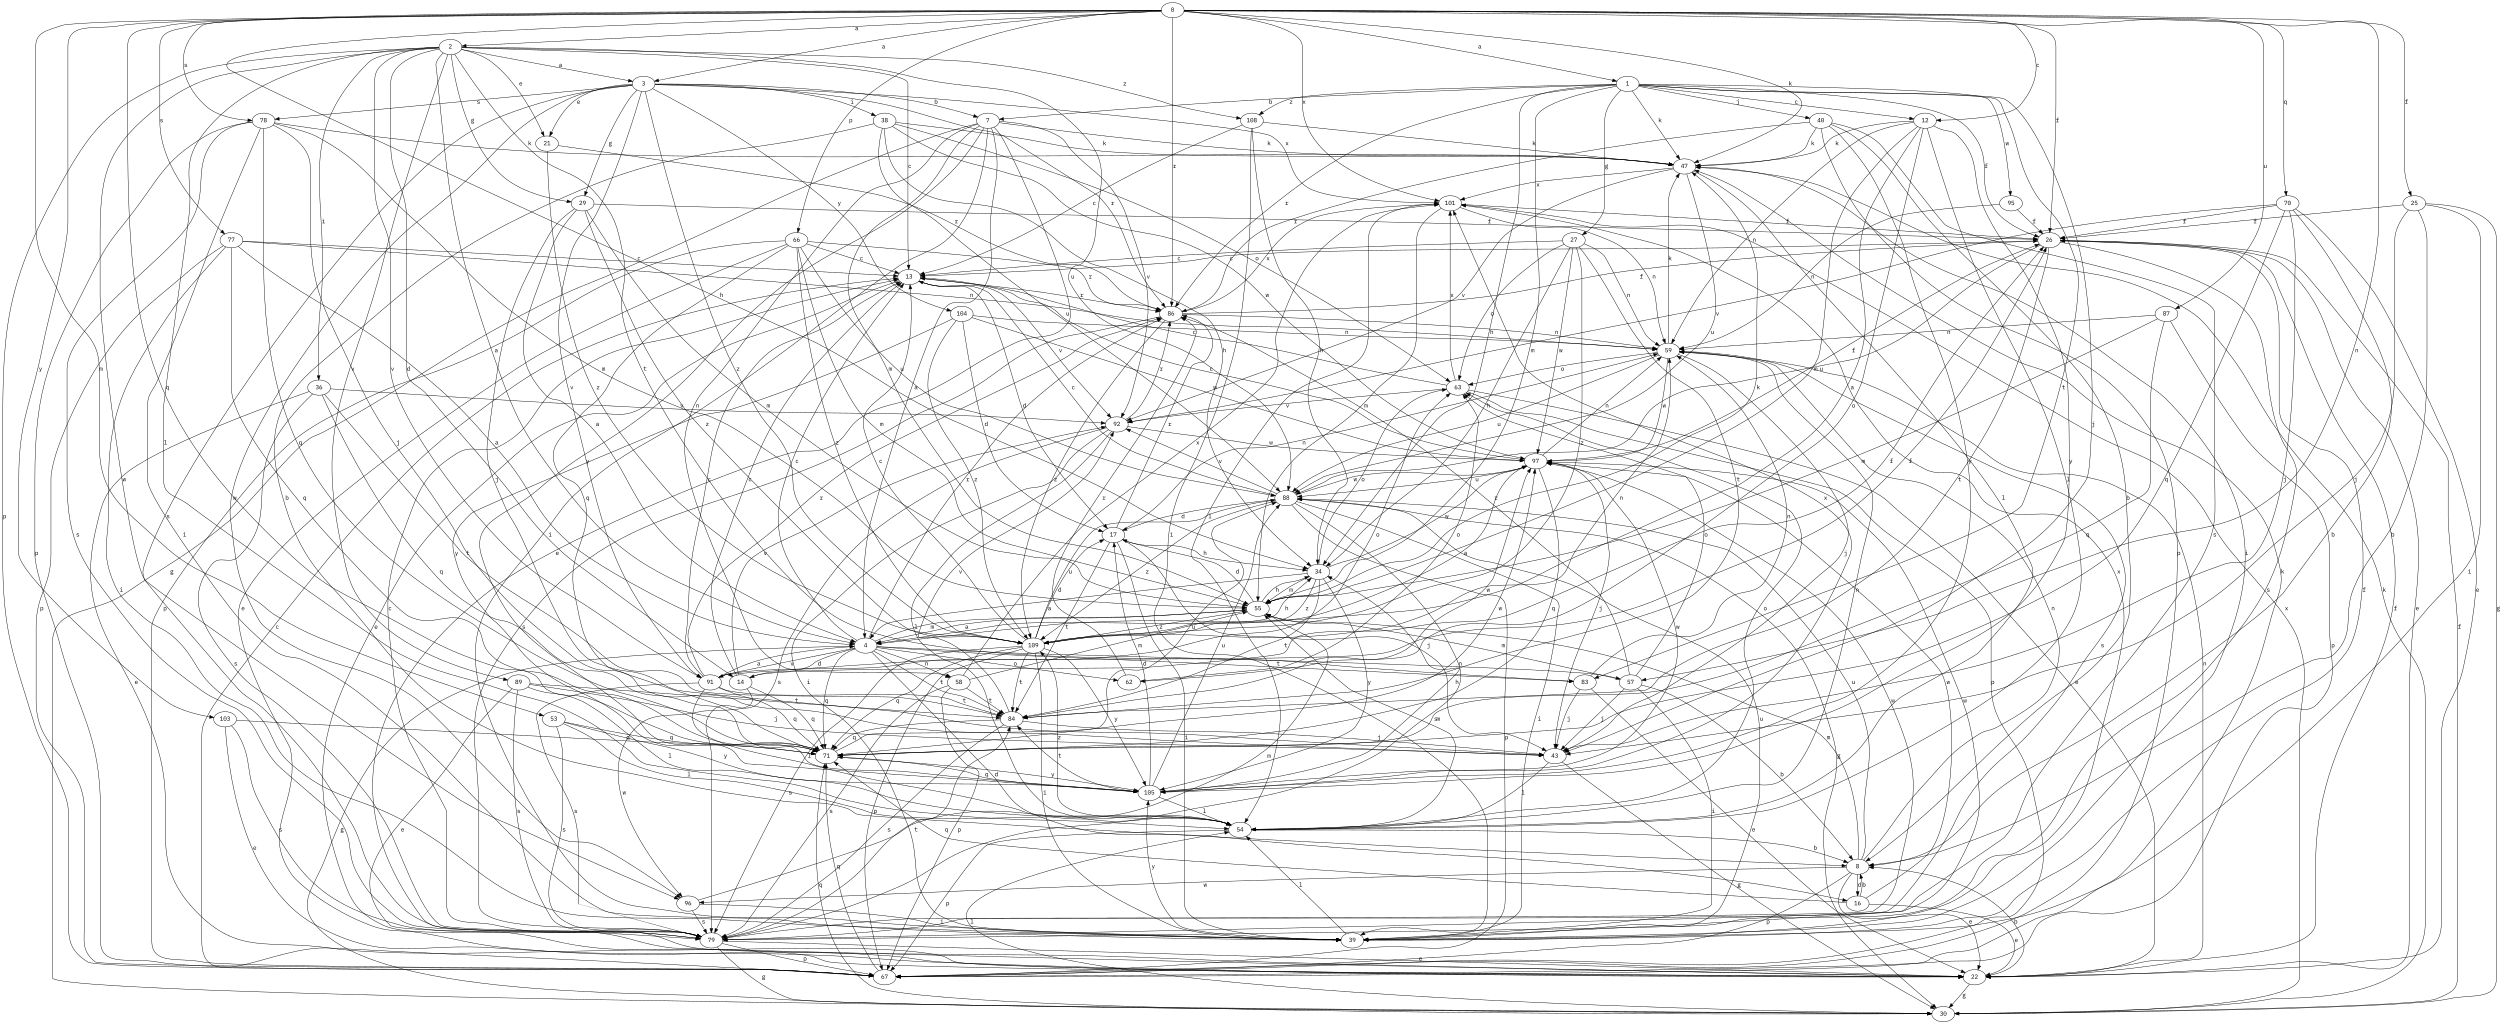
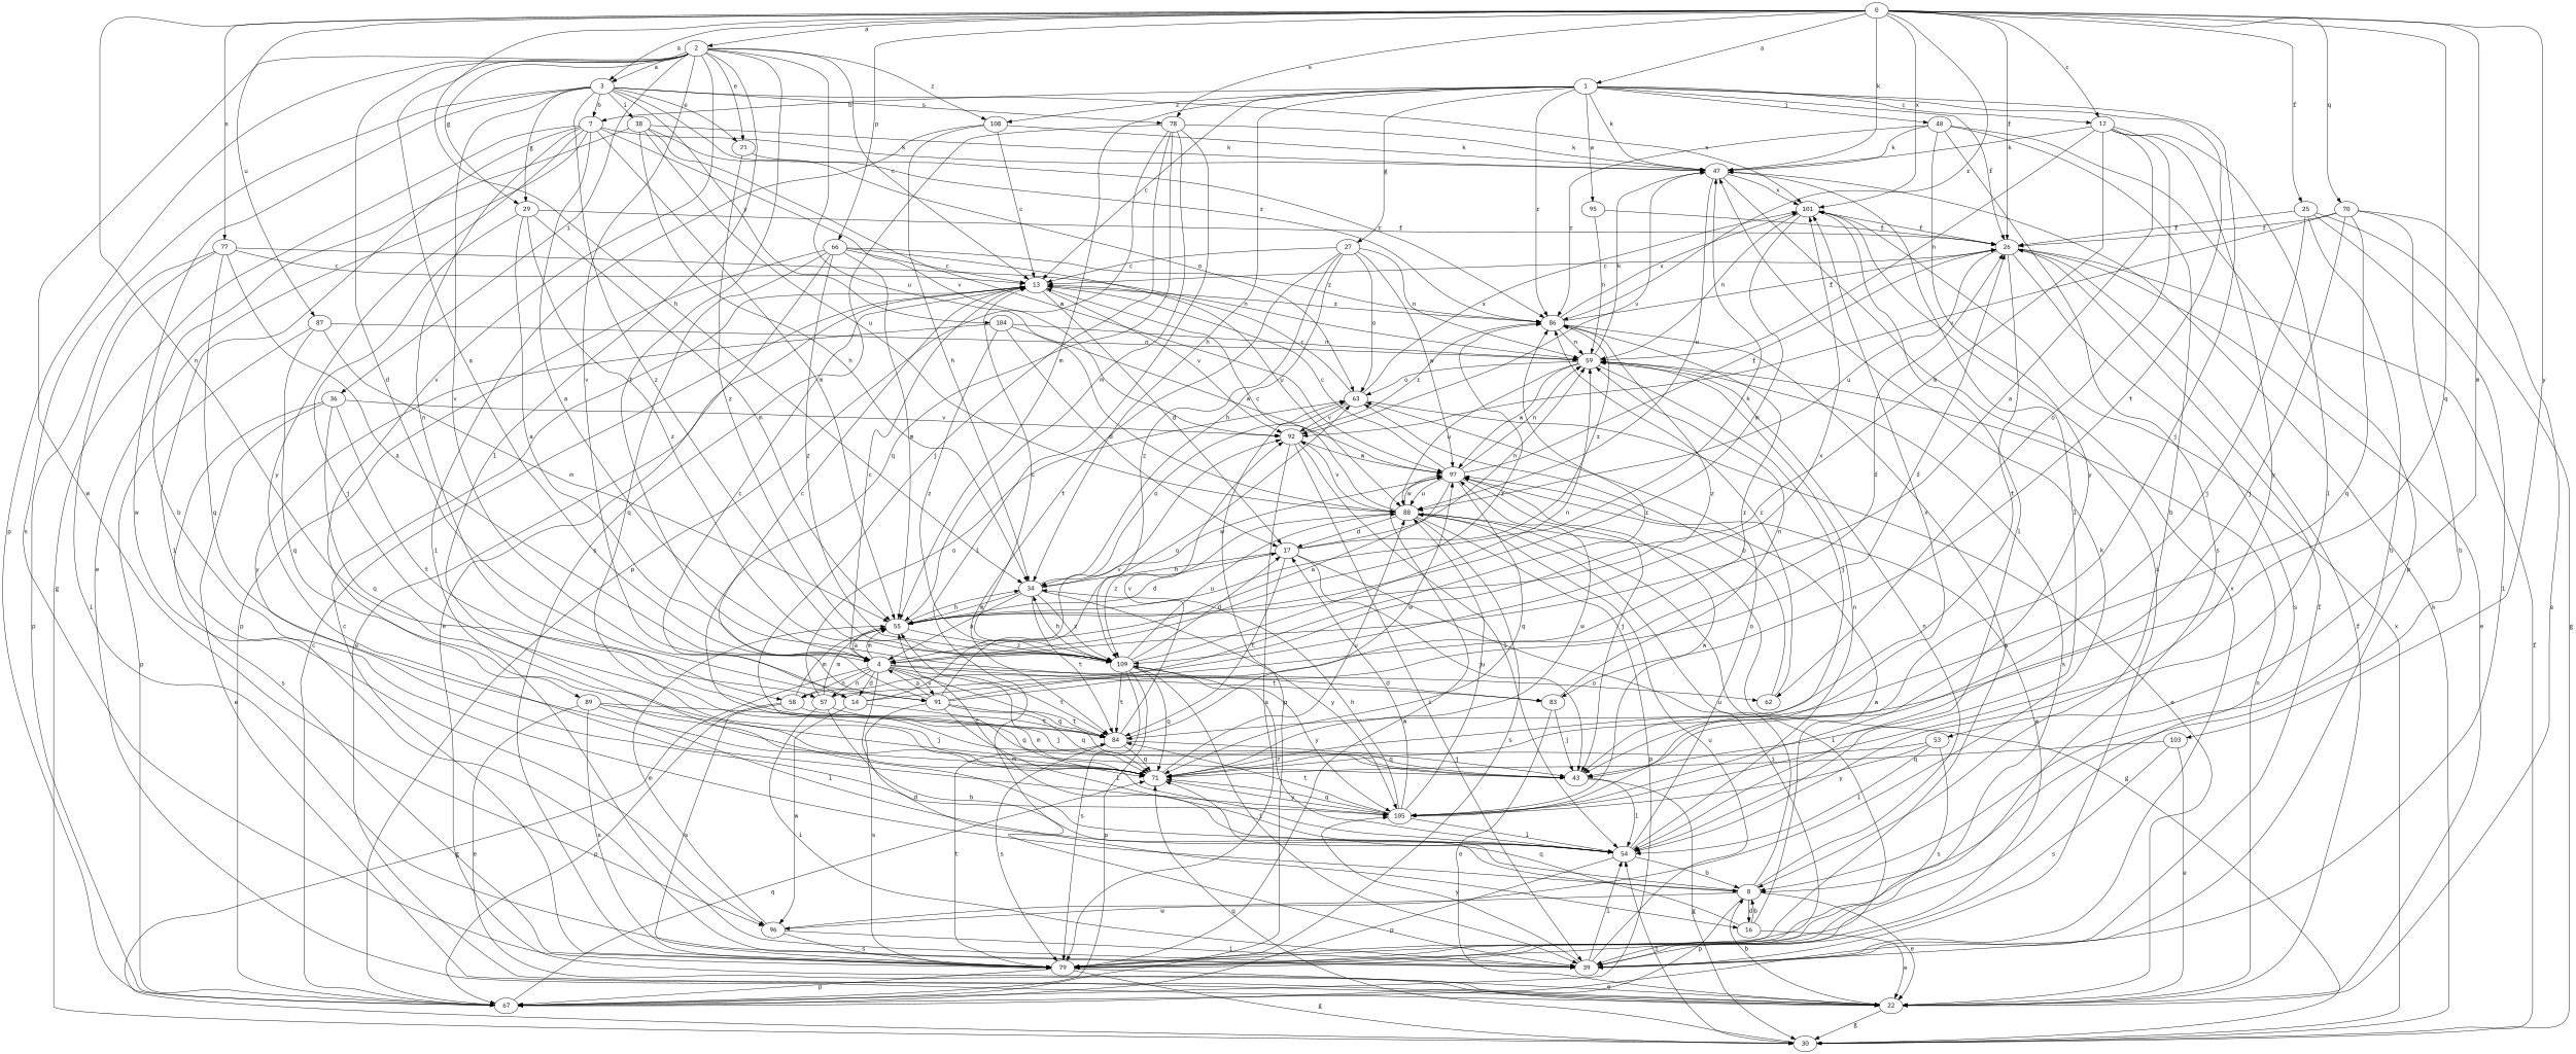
  strict digraph {
    fontname="IBM Plex Mono"
    node [fontname="IBM Plex Mono"]
    edge [fontname="IBM Plex Mono"]
    0
    1
    2
    3
    12
    25
    26
    34
    47
    53
    57
    66
    70
    71
    n15 [label=86]
    77
    78
    87
    101
    103
    7
    13
    27
    40
    43
    55
    83
    95
    108
    4
    14
    21
    29
    36
    n35 [label=54]
    67
    88
    89
    91
    96
    38
    79
    104
    109
    62
    105
    59
    30
    39
    8
    84
    22
    97
    63
    92
    58
    17
    16
    0 -> 1 [label=a]
    0 -> 2 [label=a]
    0 -> 3 [label=a]
    0 -> 12 [label=c]
    0 -> 25 [label=f]
    0 -> 26 [label=f]
    0 -> 34 [label=h]
    0 -> 47 [label=k]
    0 -> 53 [label=m]
    0 -> 57 [label=n]
    0 -> 66 [label=p]
    0 -> 70 [label=q]
    0 -> 71 [label=q]
    0 -> n15 [label=r]
    0 -> 77 [label=s]
    0 -> 78 [label=s]
    0 -> 87 [label=u]
    0 -> 101 [label=x]
    0 -> 103 [label=y]
    1 -> 12 [label=c]
    1 -> 26 [label=f]
    1 -> 34 [label=h]
    1 -> 47 [label=k]
    1 -> n15 [label=r]
    1 -> 7 [label=b]
+   1 -> 13 [label=c]
    1 -> 27 [label=g]
    1 -> 40 [label=j]
    1 -> 43 [label=j]
    1 -> 55 [label=m]
    1 -> 83 [label=t]
    1 -> 95 [label=w]
    1 -> 108 [label=z]
    2 -> 3 [label=a]
    2 -> 13 [label=c]
    2 -> 83 [label=t]
    2 -> 108 [label=z]
    2 -> 4 [label=a]
    2 -> 14 [label=d]
    2 -> 21 [label=e]
    2 -> 29 [label=g]
    2 -> 36 [label=i]
    2 -> n35 [label=l]
    2 -> 67 [label=p]
    2 -> 88 [label=u]
    2 -> 89 [label=v]
    2 -> 91 [label=v]
    2 -> 96 [label=w]
    3 -> n15 [label=r]
    3 -> 78 [label=s]
    3 -> 101 [label=x]
    3 -> 7 [label=b]
    3 -> 21 [label=e]
    3 -> 29 [label=g]
    3 -> 91 [label=v]
    3 -> 96 [label=w]
    3 -> 38 [label=i]
    3 -> 79 [label=s]
    3 -> 104 [label=y]
    3 -> 109 [label=z]
    12 -> 47 [label=k]
    12 -> 55 [label=m]
    12 -> 4 [label=a]
    12 -> n35 [label=l]
    12 -> 62 [label=o]
    12 -> 105 [label=y]
    12 -> 59 [label=n]
    25 -> 26 [label=f]
    25 -> 43 [label=j]
    25 -> 30 [label=g]
    25 -> 39 [label=i]
    25 -> 8 [label=b]
    26 -> 13 [label=c]
    26 -> 88 [label=u]
    26 -> 79 [label=s]
    26 -> 30 [label=f]
    26 -> 84 [label=t]
    26 -> 22 [label=e]
    34 -> 55 [label=m]
    34 -> 4 [label=a]
    34 -> 109 [label=z]
    34 -> 105 [label=y]
    34 -> 84 [label=t]
    34 -> 97 [label=w]
    34 -> 63 [label=o]
    47 -> 101 [label=x]
    47 -> n35 [label=l]
    47 -> 88 [label=u]
    47 -> 39 [label=i]
    47 -> 92 [label=v]
    53 -> 71 [label=q]
    53 -> n35 [label=l]
    53 -> 79 [label=s]
    53 -> 105 [label=y]
    57 -> n15 [label=r]
    57 -> 43 [label=j]
    57 -> 55 [label=m]
    57 -> 39 [label=i]
    57 -> 8 [label=b]
    57 -> 63 [label=o]
    66 -> 71 [label=q]
    66 -> n15 [label=r]
    66 -> 13 [label=c]
    66 -> 55 [label=m]
    66 -> 67 [label=p]
    66 -> 88 [label=u]
    66 -> 109 [label=z]
    66 -> 22 [label=e]
    70 -> 26 [label=f]
    70 -> 71 [label=q]
    70 -> 43 [label=j]
    70 -> 8 [label=b]
    70 -> 22 [label=e]
    70 -> 92 [label=v]
    71 -> 88 [label=u]
    71 -> 105 [label=y]
    71 -> 97 [label=w]
    n15 -> 26 [label=f]
    n15 -> 101 [label=x]
    n15 -> 79 [label=s]
    n15 -> 109 [label=z]
    n15 -> 59 [label=n]
    77 -> 71 [label=q]
    77 -> 13 [label=c]
    77 -> 4 [label=a]
    77 -> 67 [label=p]
    77 -> 59 [label=n]
    77 -> 39 [label=i]
    78 -> 47 [label=k]
    78 -> 71 [label=q]
    78 -> 43 [label=j]
    78 -> 55 [label=m]
    78 -> 67 [label=p]
    78 -> 79 [label=s]
    78 -> 39 [label=i]
    87 -> 71 [label=q]
    87 -> 55 [label=m]
    87 -> 67 [label=p]
    87 -> 59 [label=n]
    101 -> 26 [label=f]
    101 -> 55 [label=m]
    101 -> n35 [label=l]
    101 -> 59 [label=n]
    103 -> 71 [label=q]
    103 -> 79 [label=s]
    103 -> 22 [label=e]
    7 -> 47 [label=k]
    7 -> 55 [label=m]
    7 -> 4 [label=a]
    7 -> 105 [label=y]
    7 -> 30 [label=g]
    7 -> 39 [label=i]
    7 -> 22 [label=e]
    7 -> 92 [label=v]
    7 -> 58 [label=n]
    13 -> n15 [label=r]
    13 -> 22 [label=e]
    13 -> 92 [label=v]
    13 -> 17 [label=d]
    27 -> 34 [label=h]
    27 -> 13 [label=c]
    27 -> 109 [label=z]
    27 -> 59 [label=n]
    27 -> 84 [label=t]
    27 -> 97 [label=w]
    27 -> 63 [label=o]
    40 -> 47 [label=k]
    40 -> n15 [label=r]
    40 -> 67 [label=p]
    40 -> 79 [label=s]
    40 -> 105 [label=y]
    40 -> 8 [label=b]
    43 -> n35 [label=l]
    43 -> 30 [label=g]
    55 -> 34 [label=h]
    55 -> 47 [label=k]
    55 -> 4 [label=a]
    55 -> 109 [label=z]
    55 -> 17 [label=d]
    83 -> 43 [label=j]
    83 -> 59 [label=n]
    83 -> 22 [label=e]
    95 -> 26 [label=f]
    95 -> 59 [label=n]
    108 -> 34 [label=h]
    108 -> 47 [label=k]
    108 -> 13 [label=c]
    108 -> 39 [label=i]
    4 -> 57 [label=n]
    4 -> 71 [label=q]
    4 -> n15 [label=r]
    4 -> 13 [label=c]
    4 -> 55 [label=m]
    4 -> 83 [label=t]
    4 -> 14 [label=d]
    4 -> 91 [label=v]
    4 -> 62 [label=o]
    4 -> 30 [label=g]
    4 -> 84 [label=t]
    4 -> 58 [label=n]
    4 -> 16 [label=d]
    14 -> 26 [label=f]
    14 -> 71 [label=q]
    14 -> 13 [label=c]
    14 -> 96 [label=w]
    14 -> 92 [label=v]
    21 -> n15 [label=r]
    21 -> 109 [label=z]
    29 -> 26 [label=f]
    29 -> 43 [label=j]
    29 -> 55 [label=m]
    29 -> 4 [label=a]
    29 -> 109 [label=z]
    36 -> 71 [label=q]
    36 -> 79 [label=s]
    36 -> 84 [label=t]
    36 -> 22 [label=e]
    36 -> 92 [label=v]
    n35 -> 55 [label=m]
    n35 -> 67 [label=p]
    n35 -> 109 [label=z]
    n35 -> 59 [label=n]
    n35 -> 8 [label=b]
    n35 -> 63 [label=o]
-   67 -> 47 [label=k]
+   96 -> 47 [label=k]
    67 -> 71 [label=q]
    67 -> 13 [label=c]
    88 -> 13 [label=c]
    88 -> 67 [label=p]
    88 -> 79 [label=s]
    88 -> 109 [label=z]
    88 -> 30 [label=g]
    88 -> 39 [label=i]
    88 -> 97 [label=w]
    88 -> 92 [label=v]
    88 -> 17 [label=d]
    89 -> 43 [label=j]
    89 -> n35 [label=l]
    89 -> 79 [label=s]
    89 -> 84 [label=t]
    89 -> 22 [label=e]
    91 -> 26 [label=f]
    91 -> 71 [label=q]
    91 -> n15 [label=r]
    91 -> 13 [label=c]
    91 -> 4 [label=a]
    91 -> n35 [label=l]
    91 -> 79 [label=s]
    91 -> 84 [label=t]
    91 -> 63 [label=o]
    96 -> 55 [label=m]
    96 -> 79 [label=s]
    96 -> 39 [label=i]
    38 -> 34 [label=h]
    38 -> 47 [label=k]
    38 -> 88 [label=u]
    38 -> 8 [label=b]
    38 -> 97 [label=w]
    38 -> 63 [label=o]
    79 -> 13 [label=c]
    79 -> 67 [label=p]
    79 -> 30 [label=g]
    79 -> 84 [label=t]
    79 -> 22 [label=e]
    79 -> 97 [label=w]
    104 -> 109 [label=z]
    104 -> 105 [label=y]
    104 -> 59 [label=n]
    104 -> 97 [label=w]
    104 -> 17 [label=d]
    109 -> 34 [label=h]
    109 -> 71 [label=q]
    109 -> 13 [label=c]
    109 -> 67 [label=p]
    109 -> 88 [label=u]
    109 -> 79 [label=s]
    109 -> 105 [label=y]
    109 -> 59 [label=n]
    109 -> 39 [label=i]
    109 -> 84 [label=t]
    109 -> 17 [label=d]
    62 -> n15 [label=r]
    62 -> 63 [label=o]
    105 -> 34 [label=h]
    105 -> 71 [label=q]
    105 -> 101 [label=x]
    105 -> n35 [label=l]
    105 -> 88 [label=u]
    105 -> 84 [label=t]
    105 -> 97 [label=w]
    105 -> 17 [label=d]
    59 -> 47 [label=k]
    59 -> 43 [label=j]
    59 -> 88 [label=u]
    59 -> 79 [label=s]
    59 -> 97 [label=w]
    59 -> 63 [label=o]
    30 -> 47 [label=k]
    30 -> 71 [label=q]
    30 -> 101 [label=x]
    30 -> n35 [label=l]
    39 -> 26 [label=f]
    39 -> 101 [label=x]
    39 -> n35 [label=l]
    39 -> 88 [label=u]
    39 -> 105 [label=y]
    39 -> 97 [label=w]
    8 -> 55 [label=m]
    8 -> 67 [label=p]
    8 -> 88 [label=u]
    8 -> 96 [label=w]
    8 -> 59 [label=n]
    8 -> 22 [label=e]
    8 -> 16 [label=d]
    84 -> 71 [label=q]
    84 -> 43 [label=j]
    84 -> 79 [label=s]
    84 -> 97 [label=w]
    84 -> 92 [label=v]
    22 -> 26 [label=f]
    22 -> 59 [label=n]
    22 -> 30 [label=g]
    22 -> 8 [label=b]
    97 -> 26 [label=f]
    97 -> 71 [label=q]
    97 -> 13 [label=c]
    97 -> 43 [label=j]
    97 -> 4 [label=a]
    97 -> 88 [label=u]
    97 -> 59 [label=n]
    63 -> 101 [label=x]
    63 -> 13 [label=c]
    63 -> 67 [label=p]
    63 -> 22 [label=e]
    63 -> 92 [label=v]
    92 -> n15 [label=r]
    92 -> n35 [label=l]
    92 -> 79 [label=s]
    92 -> 39 [label=i]
    92 -> 97 [label=w]
    58 -> 101 [label=x]
    58 -> 55 [label=m]
    58 -> 67 [label=p]
    58 -> 79 [label=s]
    58 -> 84 [label=t]
    17 -> 34 [label=h]
    17 -> n15 [label=r]
    17 -> 43 [label=j]
    17 -> 59 [label=n]
    17 -> 39 [label=i]
    17 -> 84 [label=t]
    16 -> 71 [label=q]
    16 -> 8 [label=b]
    16 -> 22 [label=e]
    16 -> 97 [label=w]
  }
